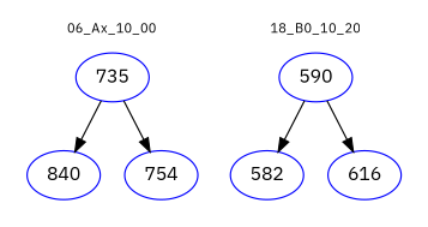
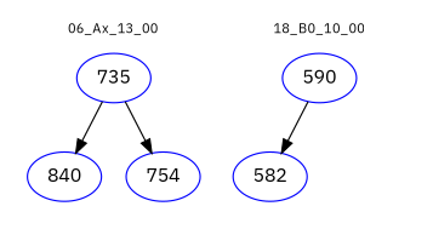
  digraph {
    fontname="IBM Plex Sans"
    node [color=blue fontname="IBM Plex Sans"]
    edge [color=black fontname="IBM Plex Sans"]
    n1 [label=735]
    n2 [label=840]
    n3 [label=754]
    n4 [label=590]
    n5 [label=582]
-   n6 [label=616]
    subgraph cluster_1 {
      color=white
      fontsize=10
-     label="06_Ax_10_00"
+     label="06_Ax_13_00"
      n1
      n2
      n3
    }
    subgraph cluster_2 {
      color=white
      fontsize=10
-     label="18_B0_10_20"
+     label="18_B0_10_00"
      n4
      n5
-     n6
    }
    n1 -> n2
    n1 -> n3
    n4 -> n5
-   n4 -> n6
  }
